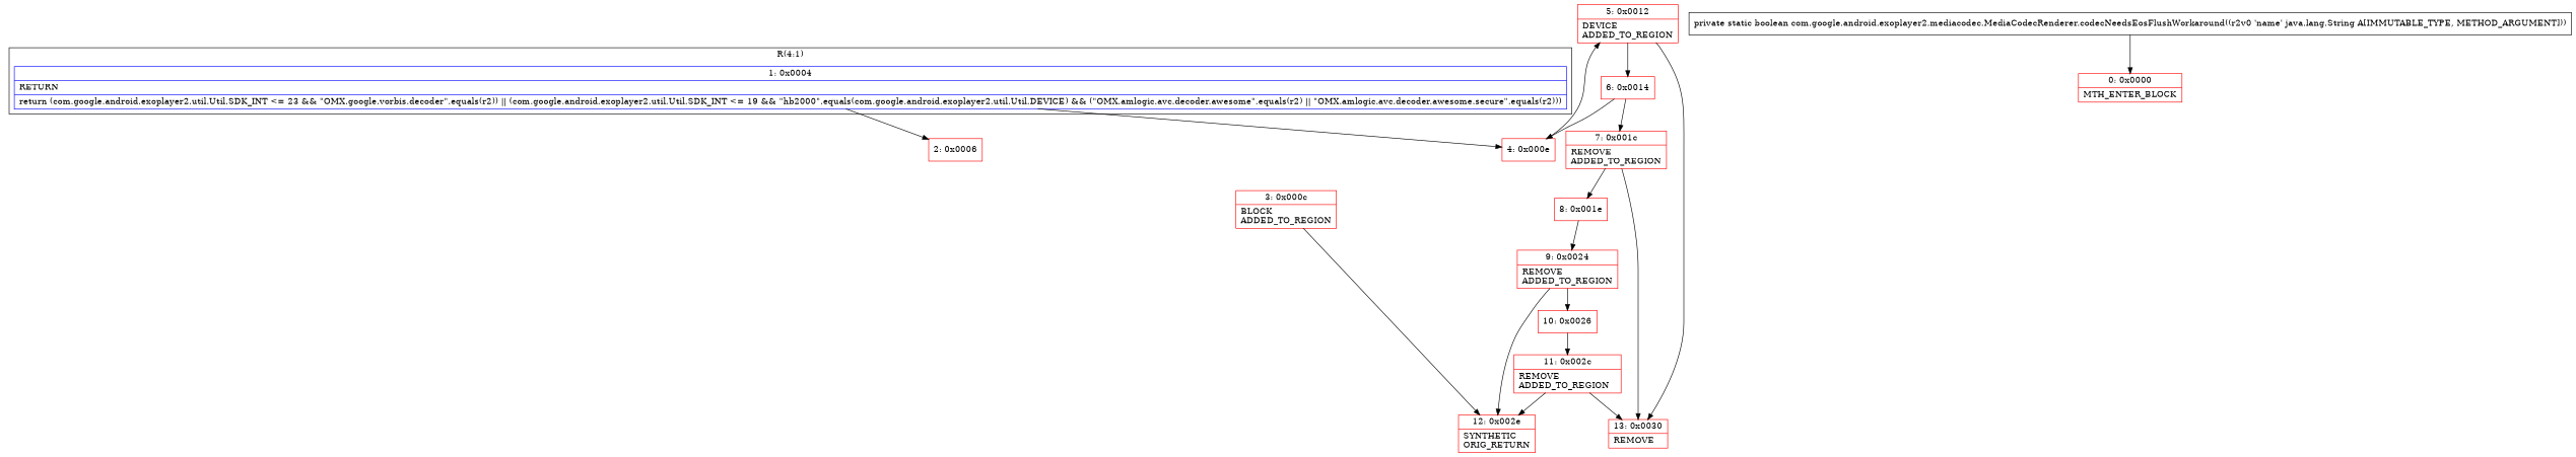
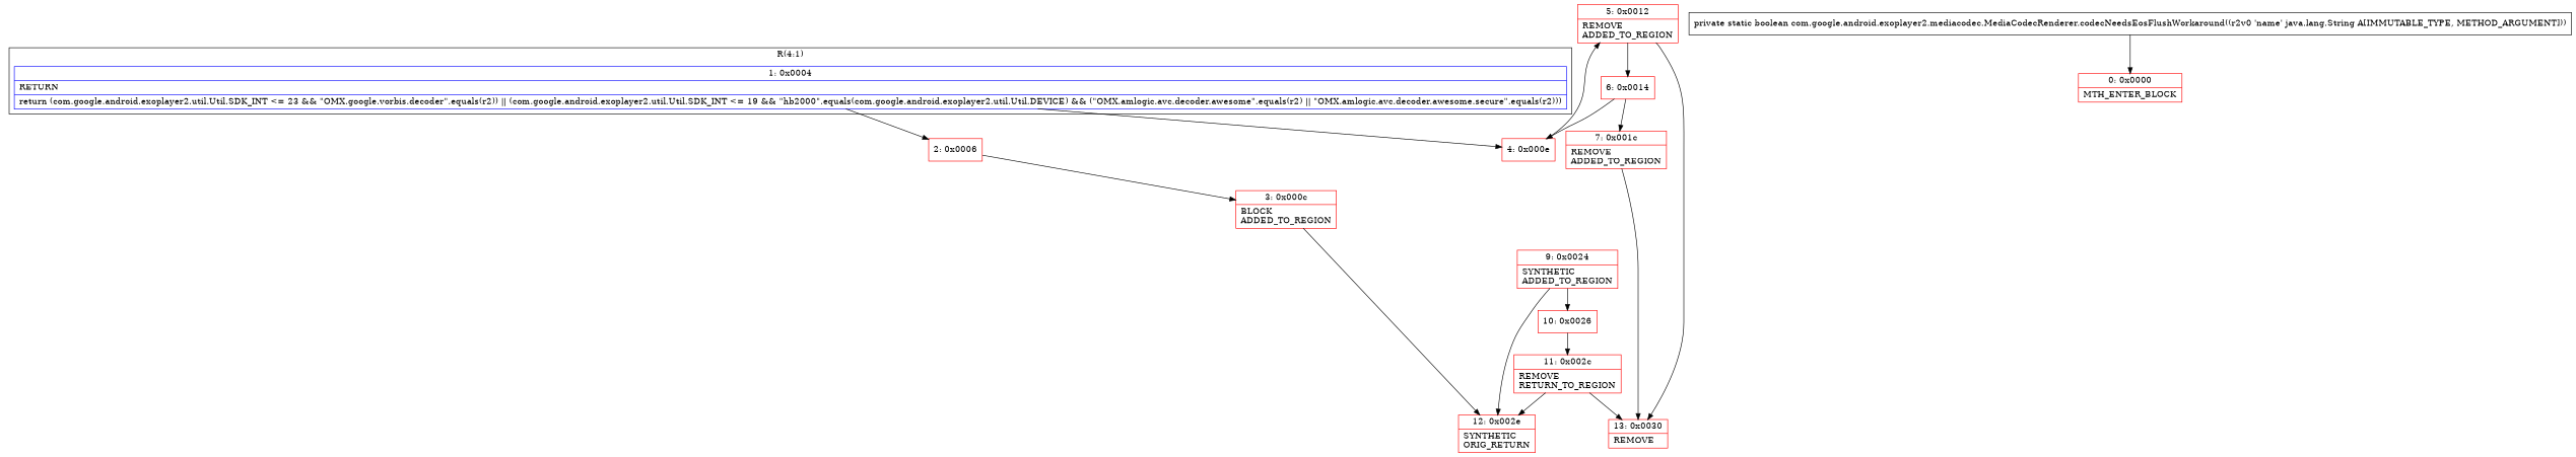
  digraph {
    node [color=red shape=record]
    n1 [color=blue label="{1\:\ 0x0004|RETURN\l|return (com.google.android.exoplayer2.util.Util.SDK_INT \<= 23 && \"OMX.google.vorbis.decoder\".equals(r2)) \|\| (com.google.android.exoplayer2.util.Util.SDK_INT \<= 19 && \"hb2000\".equals(com.google.android.exoplayer2.util.Util.DEVICE) && (\"OMX.amlogic.avc.decoder.awesome\".equals(r2) \|\| \"OMX.amlogic.avc.decoder.awesome.secure\".equals(r2)))\l}"]
    n2 [label="{2\:\ 0x0006}"]
    n3 [label="{4\:\ 0x000e}"]
    n4 [label="{3\:\ 0x000c|BLOCK\lADDED_TO_REGION\l}"]
-   n5 [label="{5\:\ 0x0012|DEVICE\lADDED_TO_REGION\l}"]
+   n5 [label="{5\:\ 0x0012|REMOVE\lADDED_TO_REGION\l}"]
    n6 [label="{0\:\ 0x0000|MTH_ENTER_BLOCK\l}"]
    n7 [label="{12\:\ 0x002e|SYNTHETIC\lORIG_RETURN\l}"]
    n8 [label="{6\:\ 0x0014}"]
    n9 [label="{13\:\ 0x0030|REMOVE\l}"]
    n10 [label="{7\:\ 0x001c|REMOVE\lADDED_TO_REGION\l}"]
-   n11 [label="{8\:\ 0x001e}"]
-   n12 [label="{9\:\ 0x0024|REMOVE\lADDED_TO_REGION\l}"]
+   n12 [label="{9\:\ 0x0024|SYNTHETIC\lADDED_TO_REGION\l}"]
    n13 [label="{10\:\ 0x0026}"]
-   n14 [label="{11\:\ 0x002c|REMOVE\lADDED_TO_REGION\l}"]
+   n14 [label="{11\:\ 0x002c|REMOVE\lRETURN_TO_REGION\l}"]
    n15 [label="{private static boolean com.google.android.exoplayer2.mediacodec.MediaCodecRenderer.codecNeedsEosFlushWorkaround((r2v0 'name' java.lang.String A[IMMUTABLE_TYPE, METHOD_ARGUMENT])) }" color=""]
    subgraph cluster_1 {
      label="R(4:1)"
      n1
    }
    n1 -> n2
    n1 -> n3
+   n2 -> n4
    n3 -> n5
    n4 -> n7
    n5 -> n8
    n5 -> n9
    n8 -> n3
    n8 -> n10
    n10 -> n9
-   n10 -> n11
-   n11 -> n12
    n12 -> n7
    n12 -> n13
    n13 -> n14
    n14 -> n7
    n14 -> n9
    n15 -> n6
  }
